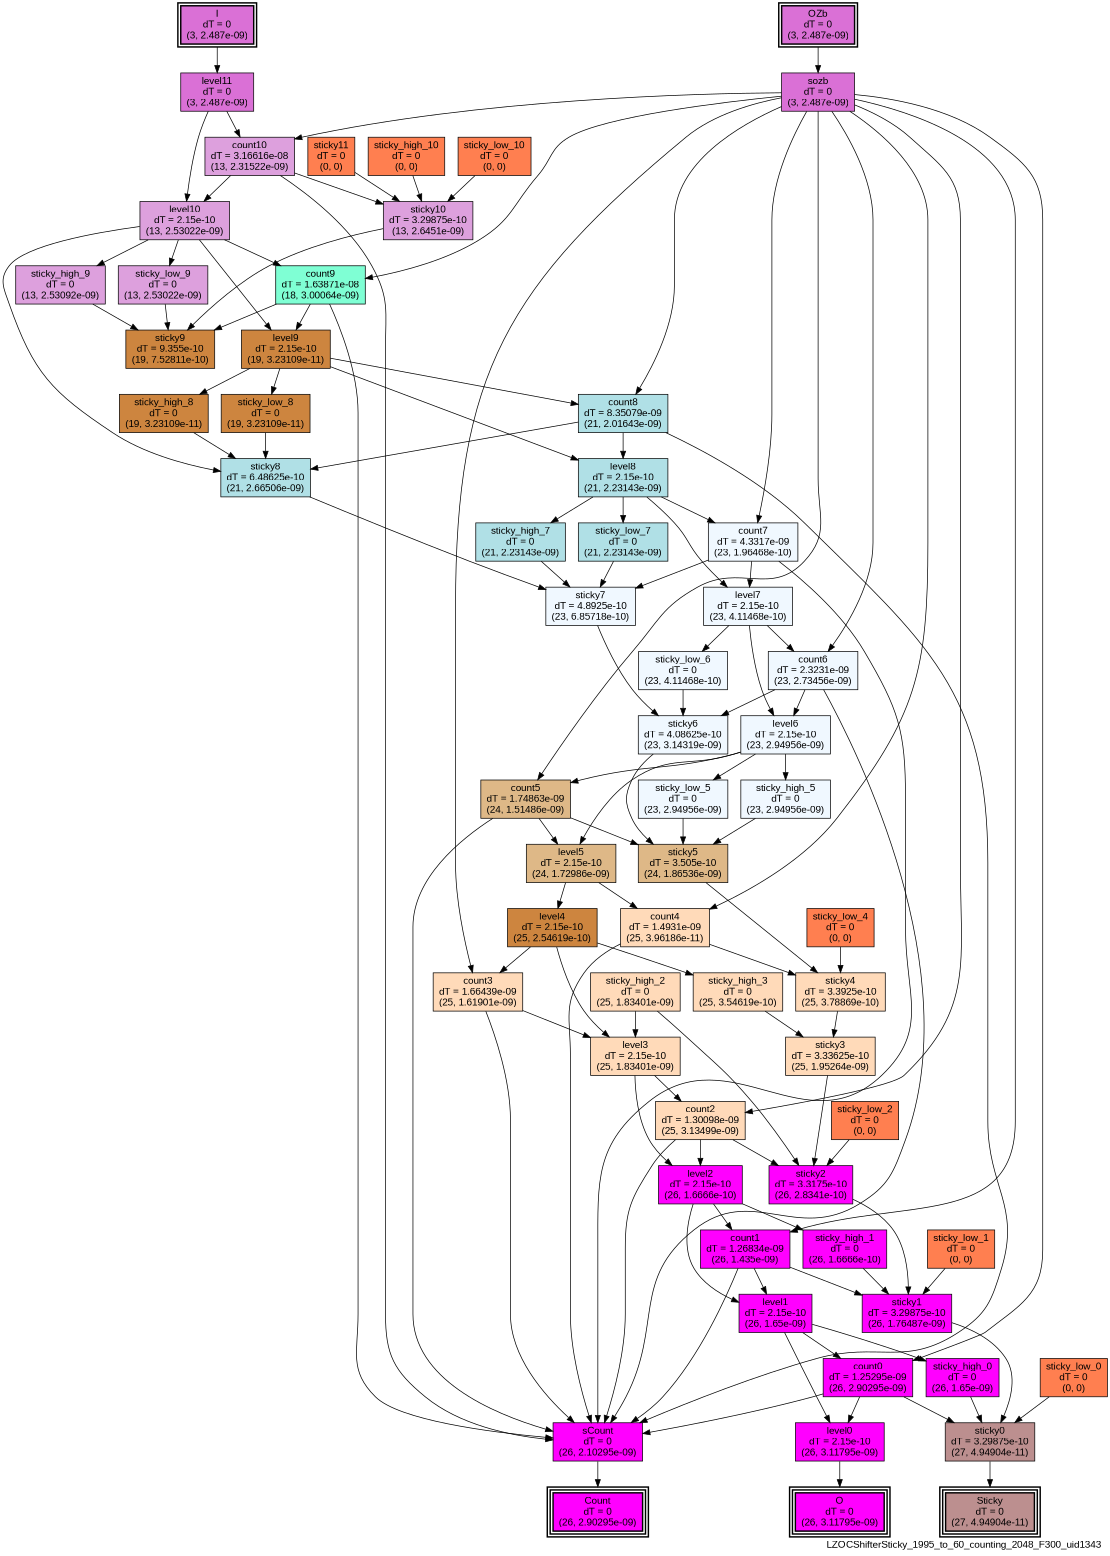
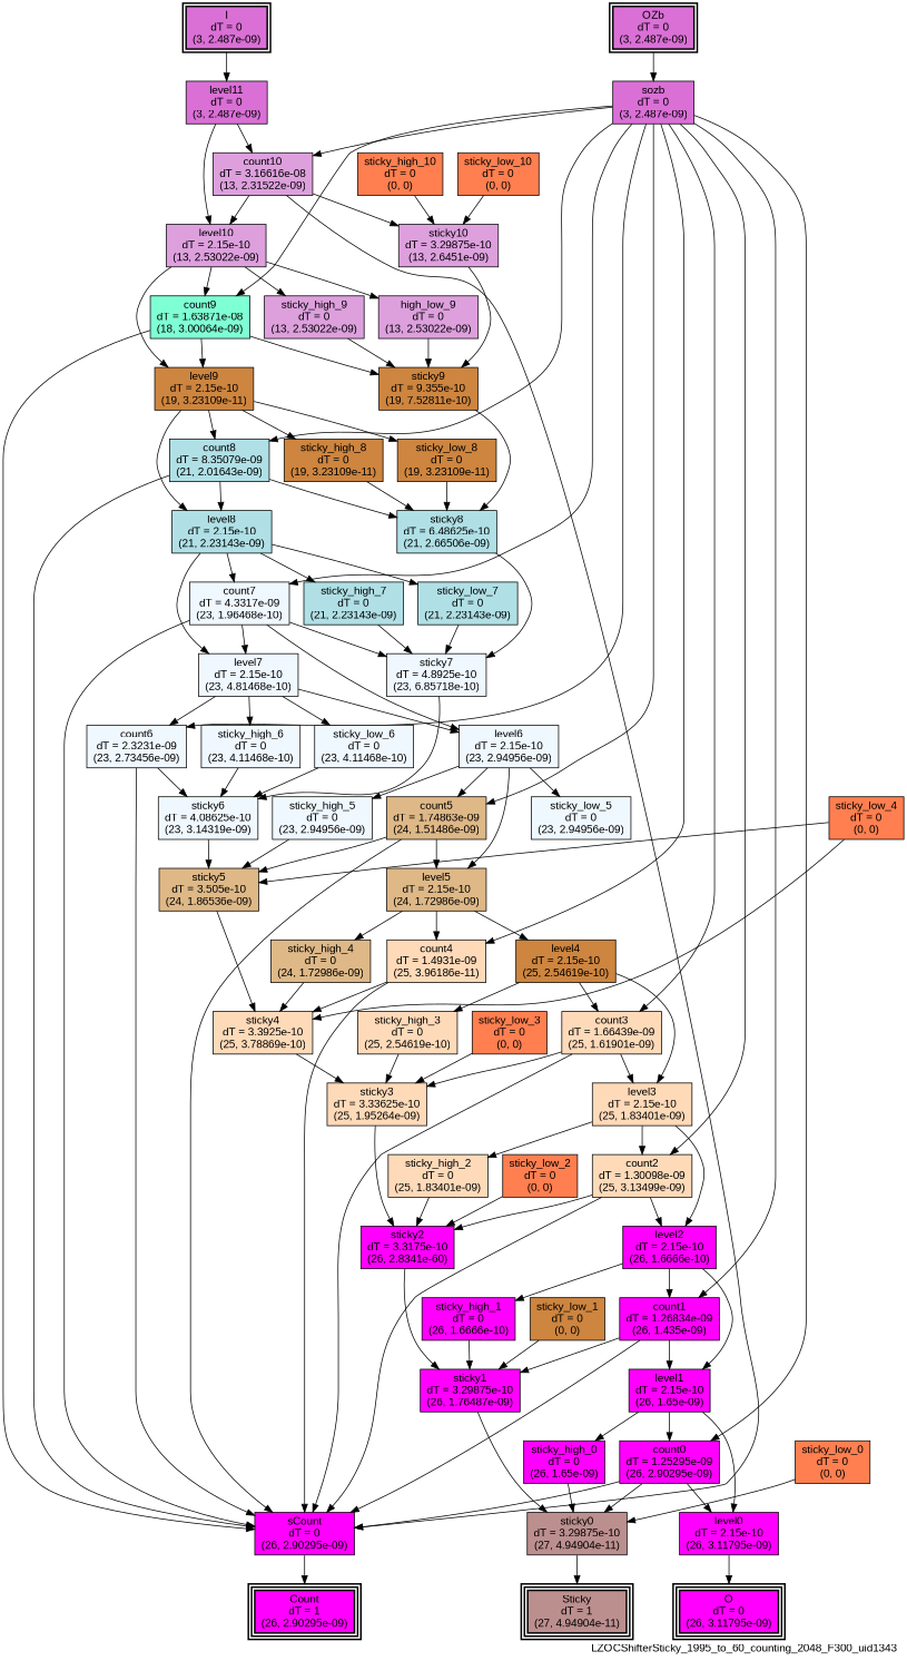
  digraph {
    fontname="Liberation Sans"
    label=LZOCShifterSticky_1995_to_60_counting_2048_F300_uid1343
    labeljust=right
    labelloc=bottom
    nodesep=0.25
    ranksep=0.5
    node [color=black fillcolor=magenta fontname="Liberation Sans" peripheries=1 shape=box style=filled]
    edge [arrowhead=normal arrowsize=1.0 arrowtail=normal color=black dir=forward fontname="Liberation Sans"]
    n1 [fillcolor=orchid label="I\ndT = 0\n(3, 2.487e-09)" peripheries=2 style="bold, filled"]
    n2 [fillcolor=orchid label="OZb\ndT = 0\n(3, 2.487e-09)" peripheries=2 style="bold, filled"]
-   n3 [label="Count\ndT = 0\n(26, 2.90295e-09)" peripheries=3 style="bold, filled"]
+   n3 [label="Count\ndT = 1\n(26, 2.90295e-09)" peripheries=3 style="bold, filled"]
    n4 [label="O\ndT = 0\n(26, 3.11795e-09)" peripheries=3 style="bold, filled"]
-   n5 [fillcolor=rosybrown label="Sticky\ndT = 0\n(27, 4.94904e-11)" peripheries=3 style="bold, filled"]
+   n5 [fillcolor=rosybrown label="Sticky\ndT = 1\n(27, 4.94904e-11)" peripheries=3 style="bold, filled"]
    n6 [fillcolor=orchid label="level11\ndT = 0\n(3, 2.487e-09)"]
    n7 [fillcolor=orchid label="sozb\ndT = 0\n(3, 2.487e-09)"]
    n8 [fillcolor=plum label="count10\ndT = 3.16616e-08\n(13, 2.31522e-09)"]
    n9 [fillcolor=plum label="level10\ndT = 2.15e-10\n(13, 2.53022e-09)"]
    n10 [fillcolor=aquamarine label="count9\ndT = 1.63871e-08\n(18, 3.00064e-09)"]
    n11 [fillcolor=powderblue label="count8\ndT = 8.35079e-09\n(21, 2.01643e-09)"]
    n12 [fillcolor=aliceblue label="count7\ndT = 4.3317e-09\n(23, 1.96468e-10)"]
    n13 [fillcolor=aliceblue label="count6\ndT = 2.3231e-09\n(23, 2.73456e-09)"]
    n14 [fillcolor=burlywood label="count5\ndT = 1.74863e-09\n(24, 1.51486e-09)"]
    n15 [fillcolor=peachpuff label="count4\ndT = 1.4931e-09\n(25, 3.96186e-11)"]
    n16 [fillcolor=peachpuff label="count3\ndT = 1.66439e-09\n(25, 1.61901e-09)"]
    n17 [fillcolor=peachpuff label="count2\ndT = 1.30098e-09\n(25, 3.13499e-09)"]
    n18 [label="count1\ndT = 1.26834e-09\n(26, 1.435e-09)"]
    n19 [label="count0\ndT = 1.25295e-09\n(26, 2.90295e-09)"]
    n20 [fillcolor=plum label="sticky10\ndT = 3.29875e-10\n(13, 2.6451e-09)"]
-   n21 [label="sCount\ndT = 0\n(26, 2.10295e-09)"]
+   n21 [label="sCount\ndT = 0\n(26, 2.90295e-09)"]
    n22 [fillcolor=peru label="level9\ndT = 2.15e-10\n(19, 3.23109e-11)"]
-   n23 [fillcolor=plum label="sticky_high_9\ndT = 0\n(13, 2.53092e-09)"]
-   n24 [fillcolor=plum label="sticky_low_9\ndT = 0\n(13, 2.53022e-09)"]
+   n23 [fillcolor=plum label="sticky_high_9\ndT = 0\n(13, 2.53022e-09)"]
+   n24 [fillcolor=plum label="high_low_9\ndT = 0\n(13, 2.53022e-09)"]
    n25 [fillcolor=peru label="sticky9\ndT = 9.355e-10\n(19, 7.52811e-10)"]
    n26 [fillcolor=powderblue label="level8\ndT = 2.15e-10\n(21, 2.23143e-09)"]
    n27 [fillcolor=powderblue label="sticky8\ndT = 6.48625e-10\n(21, 2.66506e-09)"]
-   n28 [fillcolor=aliceblue label="level7\ndT = 2.15e-10\n(23, 4.11468e-10)"]
+   n28 [fillcolor=aliceblue label="level7\ndT = 2.15e-10\n(23, 4.81468e-10)"]
    n29 [fillcolor=aliceblue label="sticky7\ndT = 4.8925e-10\n(23, 6.85718e-10)"]
    n30 [fillcolor=aliceblue label="level6\ndT = 2.15e-10\n(23, 2.94956e-09)"]
    n31 [fillcolor=aliceblue label="sticky6\ndT = 4.08625e-10\n(23, 3.14319e-09)"]
    n32 [fillcolor=burlywood label="level5\ndT = 2.15e-10\n(24, 1.72986e-09)"]
    n33 [fillcolor=burlywood label="sticky5\ndT = 3.505e-10\n(24, 1.86536e-09)"]
    n34 [fillcolor=peachpuff label="sticky4\ndT = 3.3925e-10\n(25, 3.78869e-10)"]
    n35 [fillcolor=peachpuff label="level3\ndT = 2.15e-10\n(25, 1.83401e-09)"]
    n36 [fillcolor=peachpuff label="sticky3\ndT = 3.33625e-10\n(25, 1.95264e-09)"]
    n37 [label="level2\ndT = 2.15e-10\n(26, 1.6666e-10)"]
-   n38 [label="sticky2\ndT = 3.3175e-10\n(26, 2.8341e-10)"]
+   n38 [label="sticky2\ndT = 3.3175e-10\n(26, 2.8341e-60)"]
    n39 [label="level1\ndT = 2.15e-10\n(26, 1.65e-09)"]
    n40 [label="sticky1\ndT = 3.29875e-10\n(26, 1.76487e-09)"]
    n41 [label="level0\ndT = 2.15e-10\n(26, 3.11795e-09)"]
    n42 [fillcolor=rosybrown label="sticky0\ndT = 3.29875e-10\n(27, 4.94904e-11)"]
-   n43 [fillcolor=coral label="sticky11\ndT = 0\n(0, 0)"]
    n44 [fillcolor=peru label="sticky_high_8\ndT = 0\n(19, 3.23109e-11)"]
    n45 [fillcolor=peru label="sticky_low_8\ndT = 0\n(19, 3.23109e-11)"]
    n46 [fillcolor=coral label="sticky_high_10\ndT = 0\n(0, 0)"]
    n47 [fillcolor=coral label="sticky_low_10\ndT = 0\n(0, 0)"]
    n48 [fillcolor=powderblue label="sticky_high_7\ndT = 0\n(21, 2.23143e-09)"]
    n49 [fillcolor=powderblue label="sticky_low_7\ndT = 0\n(21, 2.23143e-09)"]
+   n50 [fillcolor=aliceblue label="sticky_high_6\ndT = 0\n(23, 4.11468e-10)"]
    n51 [fillcolor=aliceblue label="sticky_low_6\ndT = 0\n(23, 4.11468e-10)"]
    n52 [fillcolor=aliceblue label="sticky_high_5\ndT = 0\n(23, 2.94956e-09)"]
    n53 [fillcolor=aliceblue label="sticky_low_5\ndT = 0\n(23, 2.94956e-09)"]
    n54 [fillcolor=peru label="level4\ndT = 2.15e-10\n(25, 2.54619e-10)"]
-   n56 [fillcolor=peachpuff label="sticky_high_3\ndT = 0\n(25, 3.54619e-10)"]
+   n55 [fillcolor=burlywood label="sticky_high_4\ndT = 0\n(24, 1.72986e-09)"]
+   n56 [fillcolor=peachpuff label="sticky_high_3\ndT = 0\n(25, 2.54619e-10)"]
    n57 [fillcolor=peachpuff label="sticky_high_2\ndT = 0\n(25, 1.83401e-09)"]
    n58 [fillcolor=coral label="sticky_low_4\ndT = 0\n(0, 0)"]
    n59 [label="sticky_high_1\ndT = 0\n(26, 1.6666e-10)"]
+   n60 [fillcolor=coral label="sticky_low_3\ndT = 0\n(0, 0)"]
    n61 [label="sticky_high_0\ndT = 0\n(26, 1.65e-09)"]
    n62 [fillcolor=coral label="sticky_low_2\ndT = 0\n(0, 0)"]
-   n63 [fillcolor=coral label="sticky_low_1\ndT = 0\n(0, 0)"]
+   n63 [fillcolor=peru label="sticky_low_1\ndT = 0\n(0, 0)"]
    n64 [fillcolor=coral label="sticky_low_0\ndT = 0\n(0, 0)"]
    subgraph sub_1 {
      rank=same
      n1
      n2
    }
    subgraph sub_2 {
      rank=same
      n3
      n4
      n5
    }
    n1 -> n6
    n2 -> n7
    n6 -> n8
    n6 -> n9
    n7 -> n8
    n7 -> n10
    n7 -> n11
    n7 -> n12
    n7 -> n13
    n7 -> n14
    n7 -> n15
    n7 -> n16
    n7 -> n17
    n7 -> n18
    n7 -> n19
    n8 -> n9
    n8 -> n20
    n8 -> n21
    n9 -> n10
    n9 -> n22
    n9 -> n23
    n9 -> n24
    n10 -> n21
    n10 -> n22
    n10 -> n25
    n11 -> n21
    n11 -> n26
    n11 -> n27
    n12 -> n21
    n12 -> n28
    n12 -> n29
    n13 -> n21
-   n13 -> n30
+   n12 -> n30
    n13 -> n31
    n14 -> n21
    n14 -> n32
    n14 -> n33
    n15 -> n21
    n15 -> n34
    n16 -> n21
    n16 -> n35
+   n16 -> n36
    n17 -> n21
    n17 -> n37
    n17 -> n38
    n18 -> n21
    n18 -> n39
    n18 -> n40
    n19 -> n21
    n19 -> n41
    n19 -> n42
    n20 -> n25
    n21 -> n3
    n22 -> n11
    n22 -> n26
    n22 -> n44
    n22 -> n45
    n23 -> n25
    n24 -> n25
-   n9 -> n27
+   n25 -> n27
    n26 -> n12
    n26 -> n28
    n26 -> n48
    n26 -> n49
    n27 -> n29
    n28 -> n13
    n28 -> n30
+   n28 -> n50
    n28 -> n51
    n29 -> n31
    n30 -> n14
    n30 -> n32
    n30 -> n52
    n30 -> n53
    n31 -> n33
    n32 -> n15
    n32 -> n54
+   n32 -> n55
    n33 -> n34
    n34 -> n36
    n35 -> n17
    n35 -> n37
-   n57 -> n35
+   n35 -> n57
    n36 -> n38
    n37 -> n18
    n37 -> n39
    n37 -> n59
    n38 -> n40
    n39 -> n19
    n39 -> n41
    n39 -> n61
    n40 -> n42
    n41 -> n4
    n42 -> n5
-   n43 -> n20
    n44 -> n27
    n45 -> n27
    n46 -> n20
    n47 -> n20
    n48 -> n29
    n49 -> n29
+   n50 -> n31
    n51 -> n31
    n52 -> n33
-   n53 -> n33
+   n58 -> n33
    n54 -> n16
    n54 -> n35
    n54 -> n56
+   n55 -> n34
    n56 -> n36
    n57 -> n38
    n58 -> n34
    n59 -> n40
+   n60 -> n36
    n61 -> n42
    n62 -> n38
    n63 -> n40
    n64 -> n42
  }
